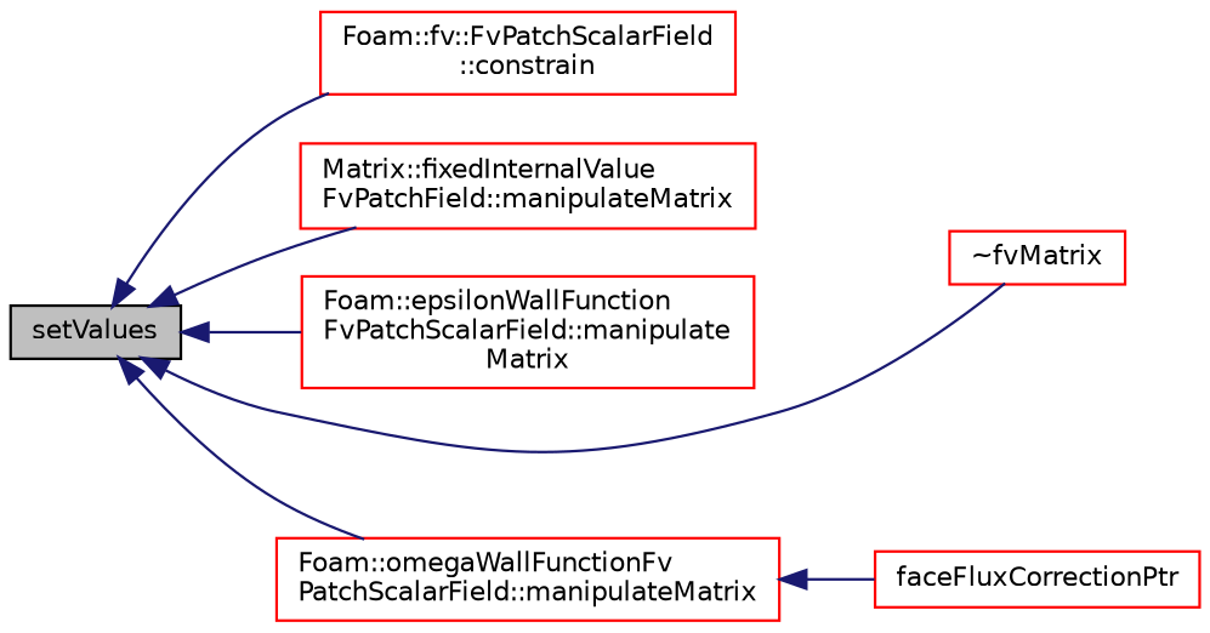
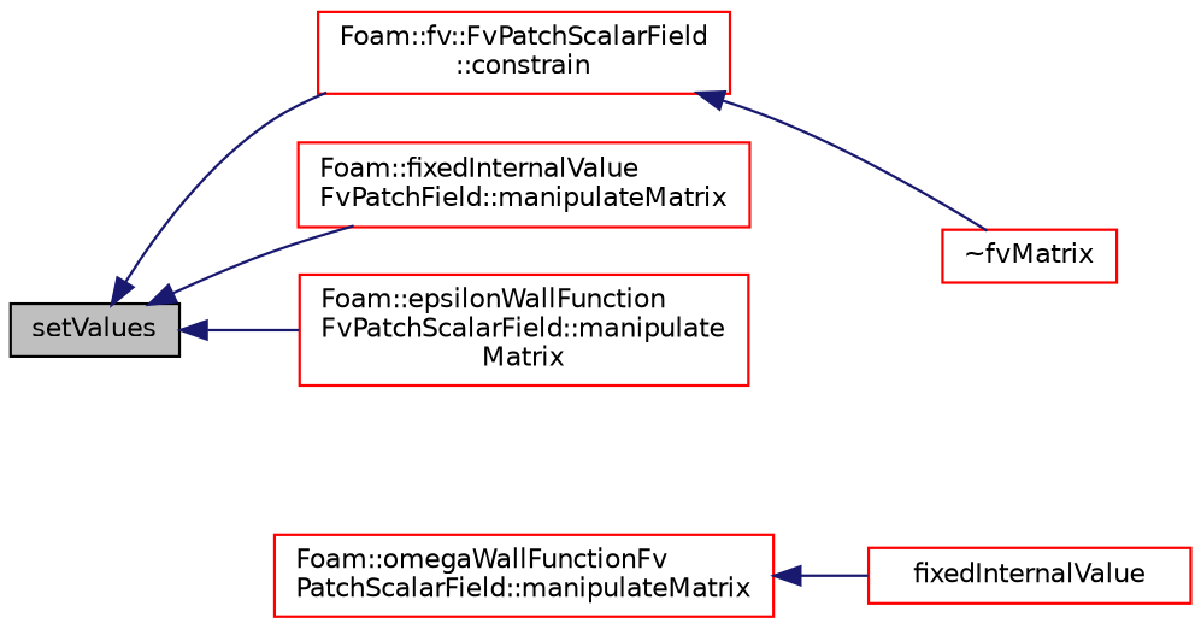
  digraph {
    rankdir=LR
    node [color=red fontname=Helvetica fontsize=10 shape=record]
    edge [color=midnightblue dir=back fontname=Helvetica fontsize=10 labelfontname=Helvetica labelfontsize=10 style=solid]
    n1 [color=black fillcolor=grey75 fontcolor=black height=0.2 label=setValues style=filled width=0.4]
    n2 [height=0.2 label="Foam::fv::FvPatchScalarField\l::constrain" width=0.4]
-   n3 [height=0.2 label="Matrix::fixedInternalValue\lFvPatchField::manipulateMatrix" width=0.4]
+   n3 [height=0.2 label="Foam::fixedInternalValue\lFvPatchField::manipulateMatrix" width=0.4]
    n4 [height=0.2 label="Foam::epsilonWallFunction\lFvPatchScalarField::manipulate\lMatrix" width=0.4]
    n5 [height=0.2 label="Foam::omegaWallFunctionFv\lPatchScalarField::manipulateMatrix" width=0.4]
    n6 [height=0.2 label="~fvMatrix" width=0.4]
-   n7 [height=0.2 label=faceFluxCorrectionPtr width=0.4]
+   n7 [height=0.2 label=fixedInternalValue width=0.4]
    n1 -> n2
    n1 -> n3
    n1 -> n4
-   n1 -> n5
-   n1 -> n6
+   n2 -> n6
    n5 -> n7
  }
